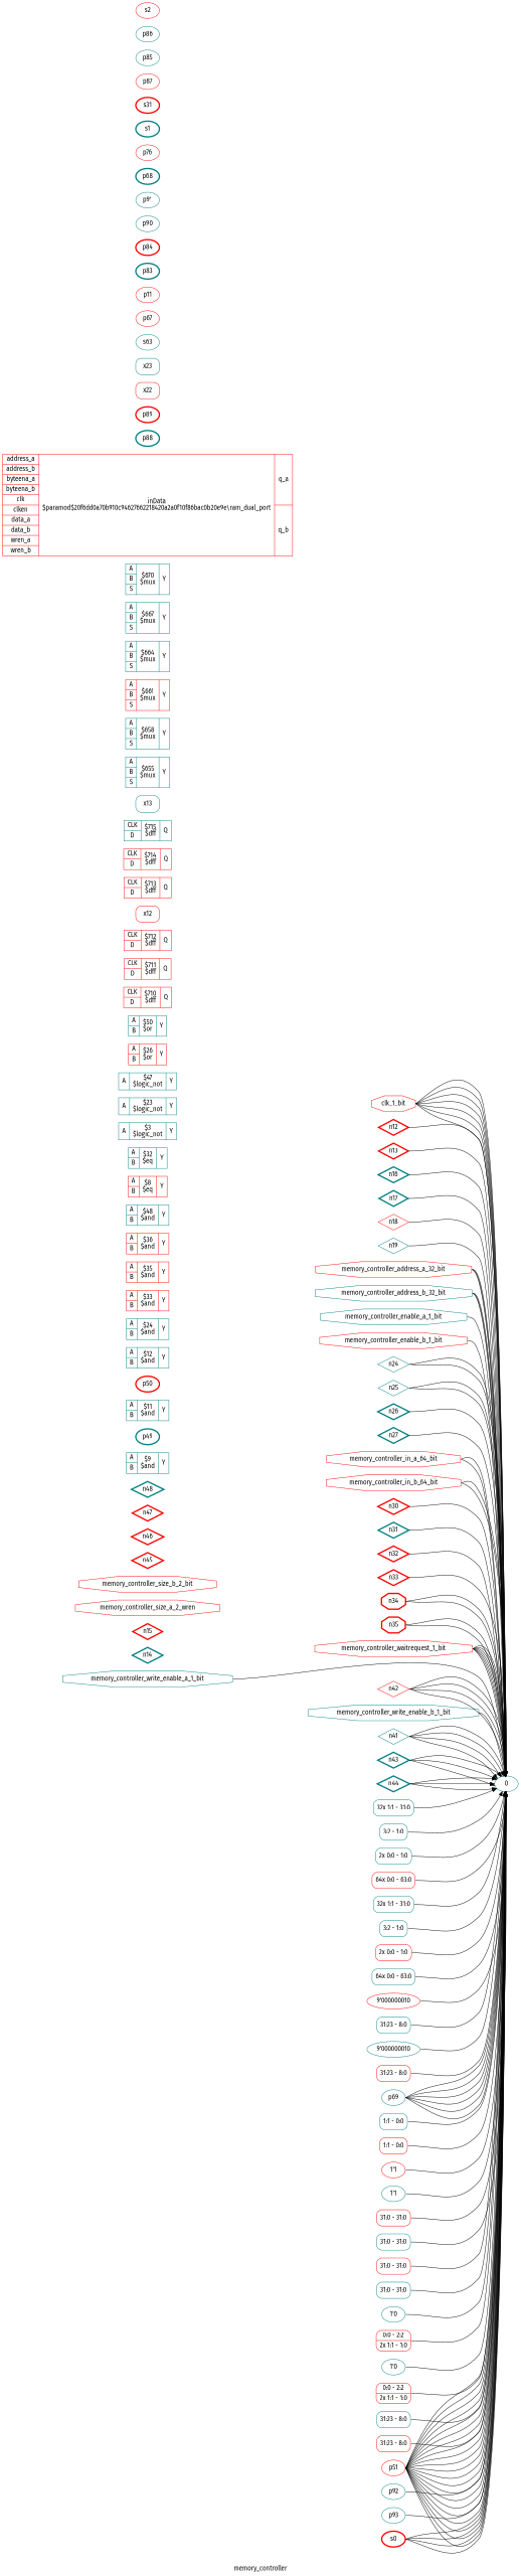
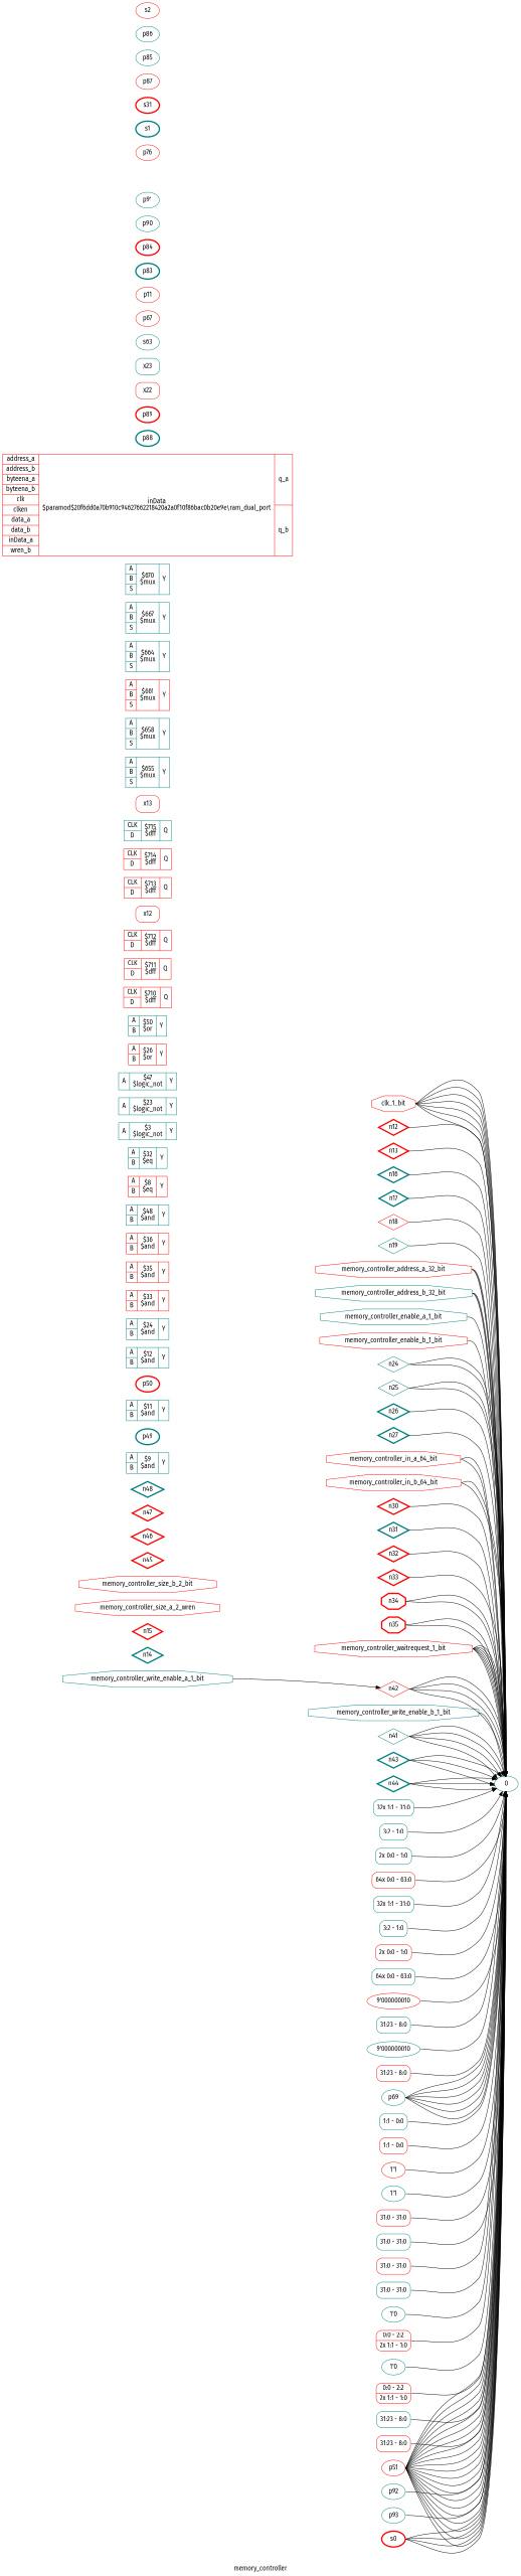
  digraph {
    fontname="Fira Sans"
    label=memory_controller
    rankdir=LR
    remincross=true
    node [color=teal fontname="Fira Sans" shape=record]
    edge [fontname="Fira Sans" tailport=e]
    n11 [color=red fontcolor=black label=clk_1_bit shape=octagon]
    0 [shape=""]
    n12 [color=red fontcolor=black shape=diamond style="setlinewidth(3)"]
    n13 [color=red fontcolor=black shape=diamond style="setlinewidth(3)"]
    n14 [fontcolor=black shape=diamond style="setlinewidth(3)"]
    n15 [color=red fontcolor=black shape=diamond style="setlinewidth(3)"]
    n16 [fontcolor=black shape=diamond style="setlinewidth(3)"]
    n17 [fontcolor=black shape=diamond style="setlinewidth(3)"]
    n18 [color=red fontcolor=black shape=diamond]
    n19 [fontcolor=black shape=diamond]
    n20 [color=red fontcolor=black label=memory_controller_address_a_32_bit shape=octagon]
    n21 [fontcolor=black label=memory_controller_address_b_32_bit shape=octagon]
    n22 [fontcolor=black label=memory_controller_enable_a_1_bit shape=octagon]
    n23 [color=red fontcolor=black label=memory_controller_enable_b_1_bit shape=octagon]
    n24 [fontcolor=black shape=diamond]
    n25 [fontcolor=black shape=diamond]
    n26 [fontcolor=black shape=diamond style="setlinewidth(3)"]
    n27 [fontcolor=black shape=diamond style="setlinewidth(3)"]
    n28 [color=red fontcolor=black label=memory_controller_in_a_64_bit shape=octagon]
    n29 [color=red fontcolor=black label=memory_controller_in_b_64_bit shape=octagon]
    n30 [color=red fontcolor=black shape=diamond style="setlinewidth(3)"]
    n31 [fontcolor=black shape=diamond style="setlinewidth(3)"]
    n32 [color=red fontcolor=black shape=diamond style="setlinewidth(3)"]
    n33 [color=red fontcolor=black shape=diamond style="setlinewidth(3)"]
    n34 [color=red fontcolor=black shape=octagon style="setlinewidth(3)"]
    n35 [color=red fontcolor=black shape=octagon style="setlinewidth(3)"]
    n36 [color=red fontcolor=black label=memory_controller_size_a_2_wren shape=octagon]
    n37 [color=red fontcolor=black label=memory_controller_size_b_2_bit shape=octagon]
    n38 [color=red fontcolor=black label=memory_controller_waitrequest_1_bit shape=octagon]
    n39 [fontcolor=black label=memory_controller_write_enable_a_1_bit shape=octagon]
    n40 [fontcolor=black label=memory_controller_write_enable_b_1_bit shape=octagon]
    n41 [fontcolor=black shape=diamond]
    n42 [color=red fontcolor=black shape=diamond]
    n43 [fontcolor=black shape=diamond style="setlinewidth(3)"]
    n44 [fontcolor=black shape=diamond style="setlinewidth(3)"]
    n45 [color=red fontcolor=black shape=diamond style="setlinewidth(3)"]
    n46 [color=red fontcolor=black shape=diamond style="setlinewidth(3)"]
    n47 [color=red fontcolor=black shape=diamond style="setlinewidth(3)"]
    n48 [fontcolor=black shape=diamond style="setlinewidth(3)"]
    c52 [label="{{<0p49> A|<0p50> B}|$9\n$and|{<0p51> Y}}"]
    x0 [label="<0s31> 32x 1:1 - 31:0 " style=rounded]
    p49 [arrowhead=odiamond arrowtail=odiamond dir=both style="setlinewidth(3)" shape=""]
    c53 [label="{{<0p49> A|<0p50> B}|$11\n$and|{<0p51> Y}}"]
    x1 [label="<0s0> 3:2 - 1:0 " style=rounded]
    x2 [label="<0s1> 2x 0:0 - 1:0 " style=rounded]
    p50 [arrowhead=odiamond arrowtail=odiamond color=red dir=both style="setlinewidth(3)" shape=""]
    c54 [label="{{<0p49> A|<0p50> B}|$12\n$and|{<0p51> Y}}"]
    c55 [label="{{<0p49> A|<0p50> B}|$24\n$and|{<0p51> Y}}"]
    x3 [color=red label="<0s63> 64x 0:0 - 63:0 " style=rounded]
    c56 [color=red label="{{<0p49> A|<0p50> B}|$33\n$and|{<0p51> Y}}"]
    x4 [label="<0s31> 32x 1:1 - 31:0 " style=rounded]
    c57 [color=red label="{{<0p49> A|<0p50> B}|$35\n$and|{<0p51> Y}}"]
    x5 [label="<0s0> 3:2 - 1:0 " style=rounded]
    x6 [color=red label="<0s1> 2x 0:0 - 1:0 " style=rounded]
    c58 [color=red label="{{<0p49> A|<0p50> B}|$36\n$and|{<0p51> Y}}"]
    c59 [label="{{<0p49> A|<0p50> B}|$48\n$and|{<0p51> Y}}"]
    x7 [label="<0s63> 64x 0:0 - 63:0 " style=rounded]
    v9 [color=red label="9'000000010" shape=""]
    c60 [color=red label="{{<0p49> A|<0p50> B}|$8\n$eq|{<0p51> Y}}"]
    x8 [label="<0s0> 31:23 - 8:0 " style=rounded]
    v11 [label="9'000000010" shape=""]
    c61 [label="{{<0p49> A|<0p50> B}|$32\n$eq|{<0p51> Y}}"]
    x10 [color=red label="<0s0> 31:23 - 8:0 " style=rounded]
    c62 [label="{{<0p49> A}|$3\n$logic_not|{<0p51> Y}}"]
    c63 [label="{{<0p49> A}|$23\n$logic_not|{<0p51> Y}}"]
    c64 [label="{{<0p49> A}|$47\n$logic_not|{<0p51> Y}}"]
    c65 [color=red label="{{<0p49> A|<0p50> B}|$26\n$or|{<0p51> Y}}"]
    c66 [label="{{<0p49> A|<0p50> B}|$50\n$or|{<0p51> Y}}"]
    c70 [color=red label="{{<0p67> CLK|<0p68> D}|$710\n$dff|{<0p69> Q}}"]
    c71 [color=red label="{{<0p67> CLK|<0p68> D}|$711\n$dff|{<0p69> Q}}"]
    c72 [color=red label="{{<0p67> CLK|<0p68> D}|$712\n$dff|{<0p69> Q}}"]
    x12 [arrowhead=odiamond arrowtail=odiamond color=red dir=both style=rounded]
    p69 [shape=""]
    c73 [color=red label="{{<0p67> CLK|<0p68> D}|$713\n$dff|{<0p69> Q}}"]
    c74 [color=red label="{{<0p67> CLK|<0p68> D}|$714\n$dff|{<0p69> Q}}"]
    c75 [label="{{<0p67> CLK|<0p68> D}|$715\n$dff|{<0p69> Q}}"]
-   x13 [arrowhead=odiamond arrowtail=odiamond dir=both style=rounded]
+   x13 [arrowhead=odiamond arrowtail=odiamond color=red dir=both style=rounded]
    c77 [label="{{<0p49> A|<0p50> B|<0p76> S}|$655\n$mux|{<0p51> Y}}"]
    c78 [label="{{<0p49> A|<0p50> B|<0p76> S}|$658\n$mux|{<0p51> Y}}"]
    c79 [color=red label="{{<0p49> A|<0p50> B|<0p76> S}|$661\n$mux|{<0p51> Y}}"]
    x14 [label="<0s0> 1:1 - 0:0 " style=rounded]
    c80 [label="{{<0p49> A|<0p50> B|<0p76> S}|$664\n$mux|{<0p51> Y}}"]
    c81 [label="{{<0p49> A|<0p50> B|<0p76> S}|$667\n$mux|{<0p51> Y}}"]
    c82 [label="{{<0p49> A|<0p50> B|<0p76> S}|$670\n$mux|{<0p51> Y}}"]
    x15 [color=red label="<0s0> 1:1 - 0:0 " style=rounded]
    v16 [color=red label="1'1" shape=""]
    v17 [label="1'1" shape=""]
-   c94 [color=red label="{{<0p83> address_a|<0p84> address_b|<0p85> byteena_a|<0p86> byteena_b|<0p11> clk|<0p87> clken|<0p88> data_a|<0p89> data_b|<0p90> wren_a|<0p91> wren_b}|inData\n$paramod$20f6dd0a70b910c94627662218420a2a0f10f86bac0b20e9e\\ram_dual_port|{<0p92> q_a|<0p93> q_b}}"]
+   c94 [color=red label="{{<0p83> address_a|<0p84> address_b|<0p85> byteena_a|<0p86> byteena_b|<0p11> clk|<0p87> clken|<0p88> data_a|<0p89> data_b|<0p90> inData_a|<0p91> wren_b}|inData\n$paramod$20f6dd0a70b910c94627662218420a2a0f10f86bac0b20e9e\\ram_dual_port|{<0p92> q_a|<0p93> q_b}}"]
    x18 [color=red label="<0s0> 31:0 - 31:0 " style=rounded]
    p88 [arrowhead=odiamond arrowtail=odiamond dir=both style="setlinewidth(3)" shape=""]
    x19 [label="<0s0> 31:0 - 31:0 " style=rounded]
    p89 [arrowhead=odiamond arrowtail=odiamond color=red dir=both style="setlinewidth(3)" shape=""]
    x20 [color=red label="<0s0> 31:0 - 31:0 " style=rounded]
    x21 [label="<0s0> 31:0 - 31:0 " style=rounded]
    x22 [color=red style=rounded]
    x23 [style=rounded]
    v25 [label="1'0" shape=""]
    x24 [color=red label="<0s2> 0:0 - 2:2 |<0s1> 2x 1:1 - 1:0 " style=rounded]
    v27 [label="1'0" shape=""]
    x26 [color=red label="<0s2> 0:0 - 2:2 |<0s1> 2x 1:1 - 1:0 " style=rounded]
    x28 [label="<0s0> 31:23 - 8:0 " style=rounded]
    x29 [color=red label="<0s0> 31:23 - 8:0 " style=rounded]
    p51 [color=red shape=""]
    s63 [shape=""]
    p67 [color=red shape=""]
    p11 [color=red shape=""]
    p83 [style="setlinewidth(3)" shape=""]
    p84 [color=red style="setlinewidth(3)" shape=""]
    p92 [shape=""]
    p93 [shape=""]
    p90 [shape=""]
    p91 [shape=""]
-   p68 [style="setlinewidth(3)" shape=""]
    s0 [color=red style="setlinewidth(3)" shape=""]
    p76 [color=red shape=""]
    s1 [style="setlinewidth(3)" shape=""]
    s31 [color=red style="setlinewidth(3)" shape=""]
    p87 [color=red shape=""]
    p85 [shape=""]
    p86 [shape=""]
    s2 [color=red shape=""]
    n11 -> 0
    n11 -> 0
    n11 -> 0
    n11 -> 0
    n11 -> 0
    n11 -> 0
    n11 -> 0
    n12 -> 0
    n13 -> 0
    n16 -> 0
    n17 -> 0
    n18 -> 0
    n19 -> 0
    n20 -> 0
    n20 -> 0
    n20 -> 0
    n21 -> 0
    n21 -> 0
    n21 -> 0
    n22 -> 0
    n23 -> 0
    n24 -> 0
    n24 -> 0
    n25 -> 0
    n25 -> 0
    n26 -> 0
    n27 -> 0
    n28 -> 0
    n28 -> 0
    n29 -> 0
    n29 -> 0
    n30 -> 0
    n31 -> 0
    n32 -> 0
    n33 -> 0
    n34 -> 0
    n34 -> 0
    n35 -> 0
    n35 -> 0
    n38 -> 0
    n38 -> 0
    n38 -> 0
    n38 -> 0
    n38 -> 0
    n38 -> 0
    n38 -> 0
-   n39 -> 0
+   n39 -> n42
    n40 -> 0
    n41 -> 0
    n41 -> 0
    n41 -> 0
    n41 -> 0
    n42 -> 0
    n42 -> 0
    n42 -> 0
    n42 -> 0
    n43 -> 0
    n43 -> 0
    n43 -> 0
    n44 -> 0
    n44 -> 0
    n44 -> 0
    x0 -> 0
    x1 -> 0
    x2 -> 0
    x3 -> 0
    x4 -> 0
    x5 -> 0
    x6 -> 0
    x7 -> 0
    v9 -> 0
    x8 -> 0
    v11 -> 0
    x10 -> 0
    p69 -> 0
    p69 -> 0
    p69 -> 0
    p69 -> 0
    p69 -> 0
    p69 -> 0
    x14 -> 0
    x15 -> 0
    v16 -> 0
    v17 -> 0
    x18 -> 0
    x19 -> 0
    x20 -> 0
    x21 -> 0
    v25 -> 0
    x24 -> 0
    v27 -> 0
    x26 -> 0
    x28 -> 0
    x29 -> 0
    p51 -> 0
    p51 -> 0
    p51 -> 0
    p51 -> 0
    p51 -> 0
    p51 -> 0
    p51 -> 0
    p51 -> 0
    p51 -> 0
    p51 -> 0
    p51 -> 0
    p51 -> 0
    p51 -> 0
    p51 -> 0
    p51 -> 0
    p51 -> 0
    p51 -> 0
    p51 -> 0
    p51 -> 0
    p51 -> 0
    p51 -> 0
    p92 -> 0
    p93 -> 0
    s0 -> 0
    s0 -> 0
    s0 -> 0
    s0 -> 0
  }
